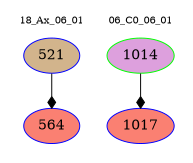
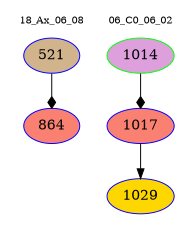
  digraph {
    node [color=blue fillcolor=salmon style=filled]
    edge [arrowhead=diamond color=black]
    n1 [fillcolor=tan label=521]
-   n2 [label=564]
+   n2 [label=864]
    n3 [label=1017]
    n4 [color=green fillcolor=plum label=1014]
+   n5 [fillcolor=gold label=1029]
    subgraph cluster_1 {
      color=white
      fontsize=10
-     label="18_Ax_06_01"
+     label="18_Ax_06_08"
      n1
      n2
    }
    subgraph cluster_2 {
      color=white
      fontsize=10
-     label="06_C0_06_01"
+     label="06_C0_06_02"
      n3
      n4
+     n5
    }
    n1 -> n2
+   n3 -> n5 [arrowhead=normal]
    n4 -> n3
  }
